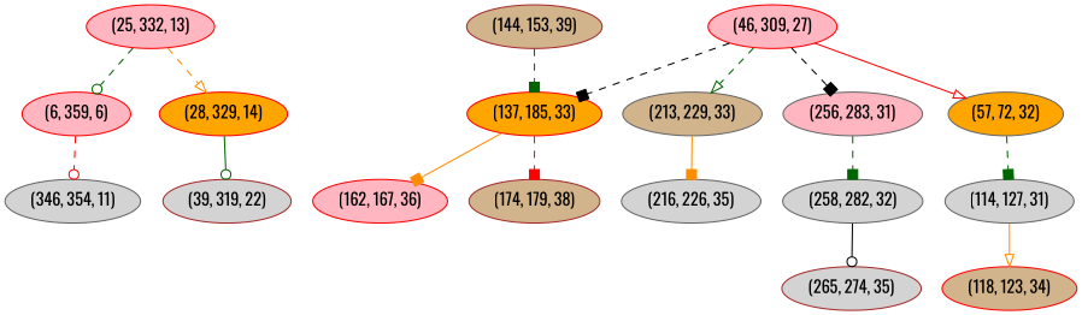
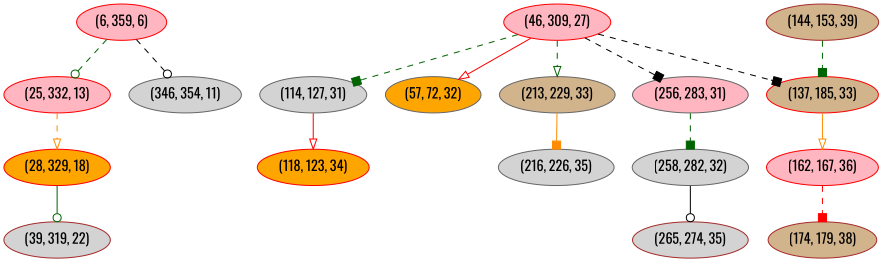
  digraph {
    fontname=Oswald
    node [color=red fillcolor=lightgrey fontname=Oswald style=filled]
    edge [arrowhead=box color=darkgreen fontname=Oswald style=dashed]
    "(6, 359, 6)" [fillcolor=lightpink]
    "(25, 332, 13)" [fillcolor=lightpink]
    "(346, 354, 11)" [color=gray40]
-   "(28, 329, 14)" [fillcolor=orange]
+   "(28, 329, 14)" [fillcolor=orange label="(28, 329, 18)"]
    "(39, 319, 22)" [color=brown]
    "(46, 309, 27)" [fillcolor=lightpink]
    "(57, 72, 32)" [color=gray40 fillcolor=orange]
    "(114, 127, 31)" [color=gray40]
-   "(137, 185, 33)" [fillcolor=orange]
+   "(137, 185, 33)" [fillcolor=tan]
    "(213, 229, 33)" [color=gray40 fillcolor=tan]
    "(256, 283, 31)" [color=gray40 fillcolor=lightpink]
-   "(118, 123, 34)" [fillcolor=tan]
+   "(118, 123, 34)" [fillcolor=orange]
    "(162, 167, 36)" [fillcolor=lightpink]
    "(174, 179, 38)" [color=brown fillcolor=tan]
    "(216, 226, 35)" [color=gray40]
    "(258, 282, 32)" [color=gray40]
    "(144, 153, 39)" [color=brown fillcolor=tan]
    "(265, 274, 35)" [color=brown]
-   "(25, 332, 13)" -> "(6, 359, 6)" [arrowhead=odot]
-   "(6, 359, 6)" -> "(346, 354, 11)" [arrowhead=odot color=red]
+   "(6, 359, 6)" -> "(25, 332, 13)" [arrowhead=odot]
+   "(6, 359, 6)" -> "(346, 354, 11)" [arrowhead=odot color=black]
    "(25, 332, 13)" -> "(28, 329, 14)" [arrowhead=onormal color=darkorange]
    "(28, 329, 14)" -> "(39, 319, 22)" [arrowhead=odot style=solid]
    "(46, 309, 27)" -> "(57, 72, 32)" [arrowhead=onormal color=red style=solid]
-   "(57, 72, 32)" -> "(114, 127, 31)"
+   "(46, 309, 27)" -> "(114, 127, 31)"
    "(46, 309, 27)" -> "(137, 185, 33)" [color=black]
    "(46, 309, 27)" -> "(213, 229, 33)" [arrowhead=onormal]
    "(46, 309, 27)" -> "(256, 283, 31)" [color=black]
-   "(114, 127, 31)" -> "(118, 123, 34)" [arrowhead=onormal color=darkorange style=solid]
-   "(137, 185, 33)" -> "(162, 167, 36)" [color=darkorange style=solid]
-   "(137, 185, 33)" -> "(174, 179, 38)" [color=red]
+   "(114, 127, 31)" -> "(118, 123, 34)" [arrowhead=onormal color=red style=solid]
+   "(137, 185, 33)" -> "(162, 167, 36)" [arrowhead=onormal color=darkorange style=solid]
+   "(162, 167, 36)" -> "(174, 179, 38)" [color=red]
    "(213, 229, 33)" -> "(216, 226, 35)" [color=darkorange style=solid]
    "(256, 283, 31)" -> "(258, 282, 32)"
    "(258, 282, 32)" -> "(265, 274, 35)" [arrowhead=odot color=black style=solid]
    "(144, 153, 39)" -> "(137, 185, 33)"
  }
